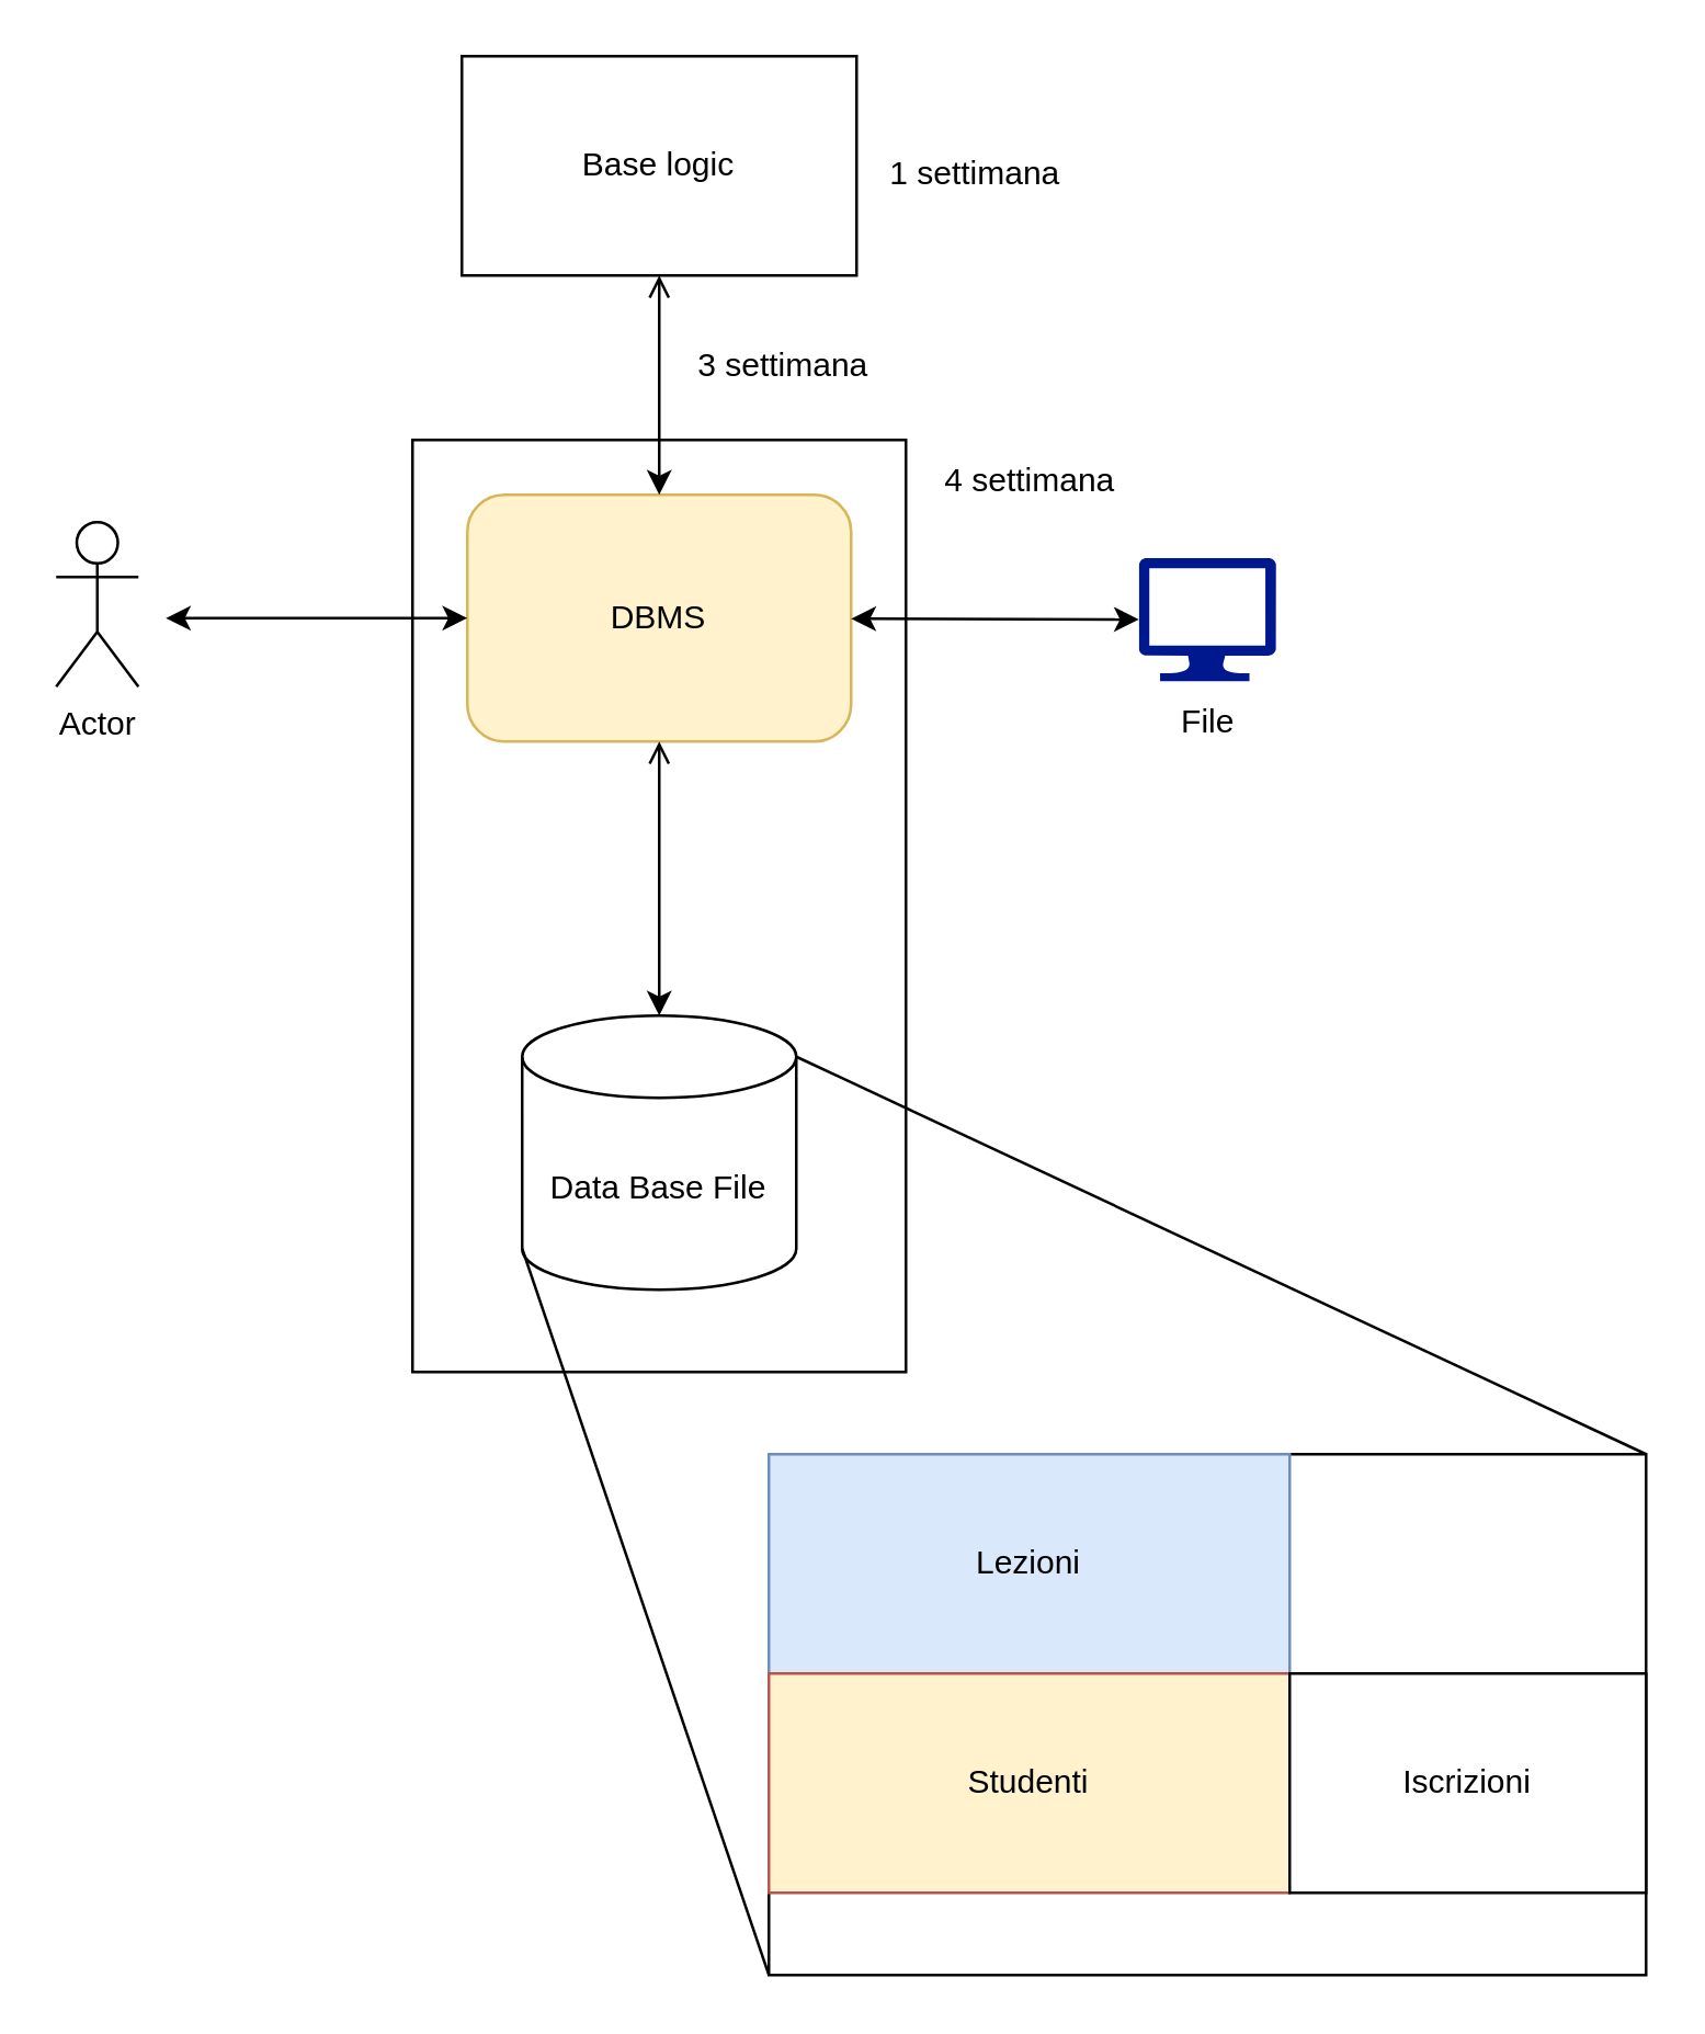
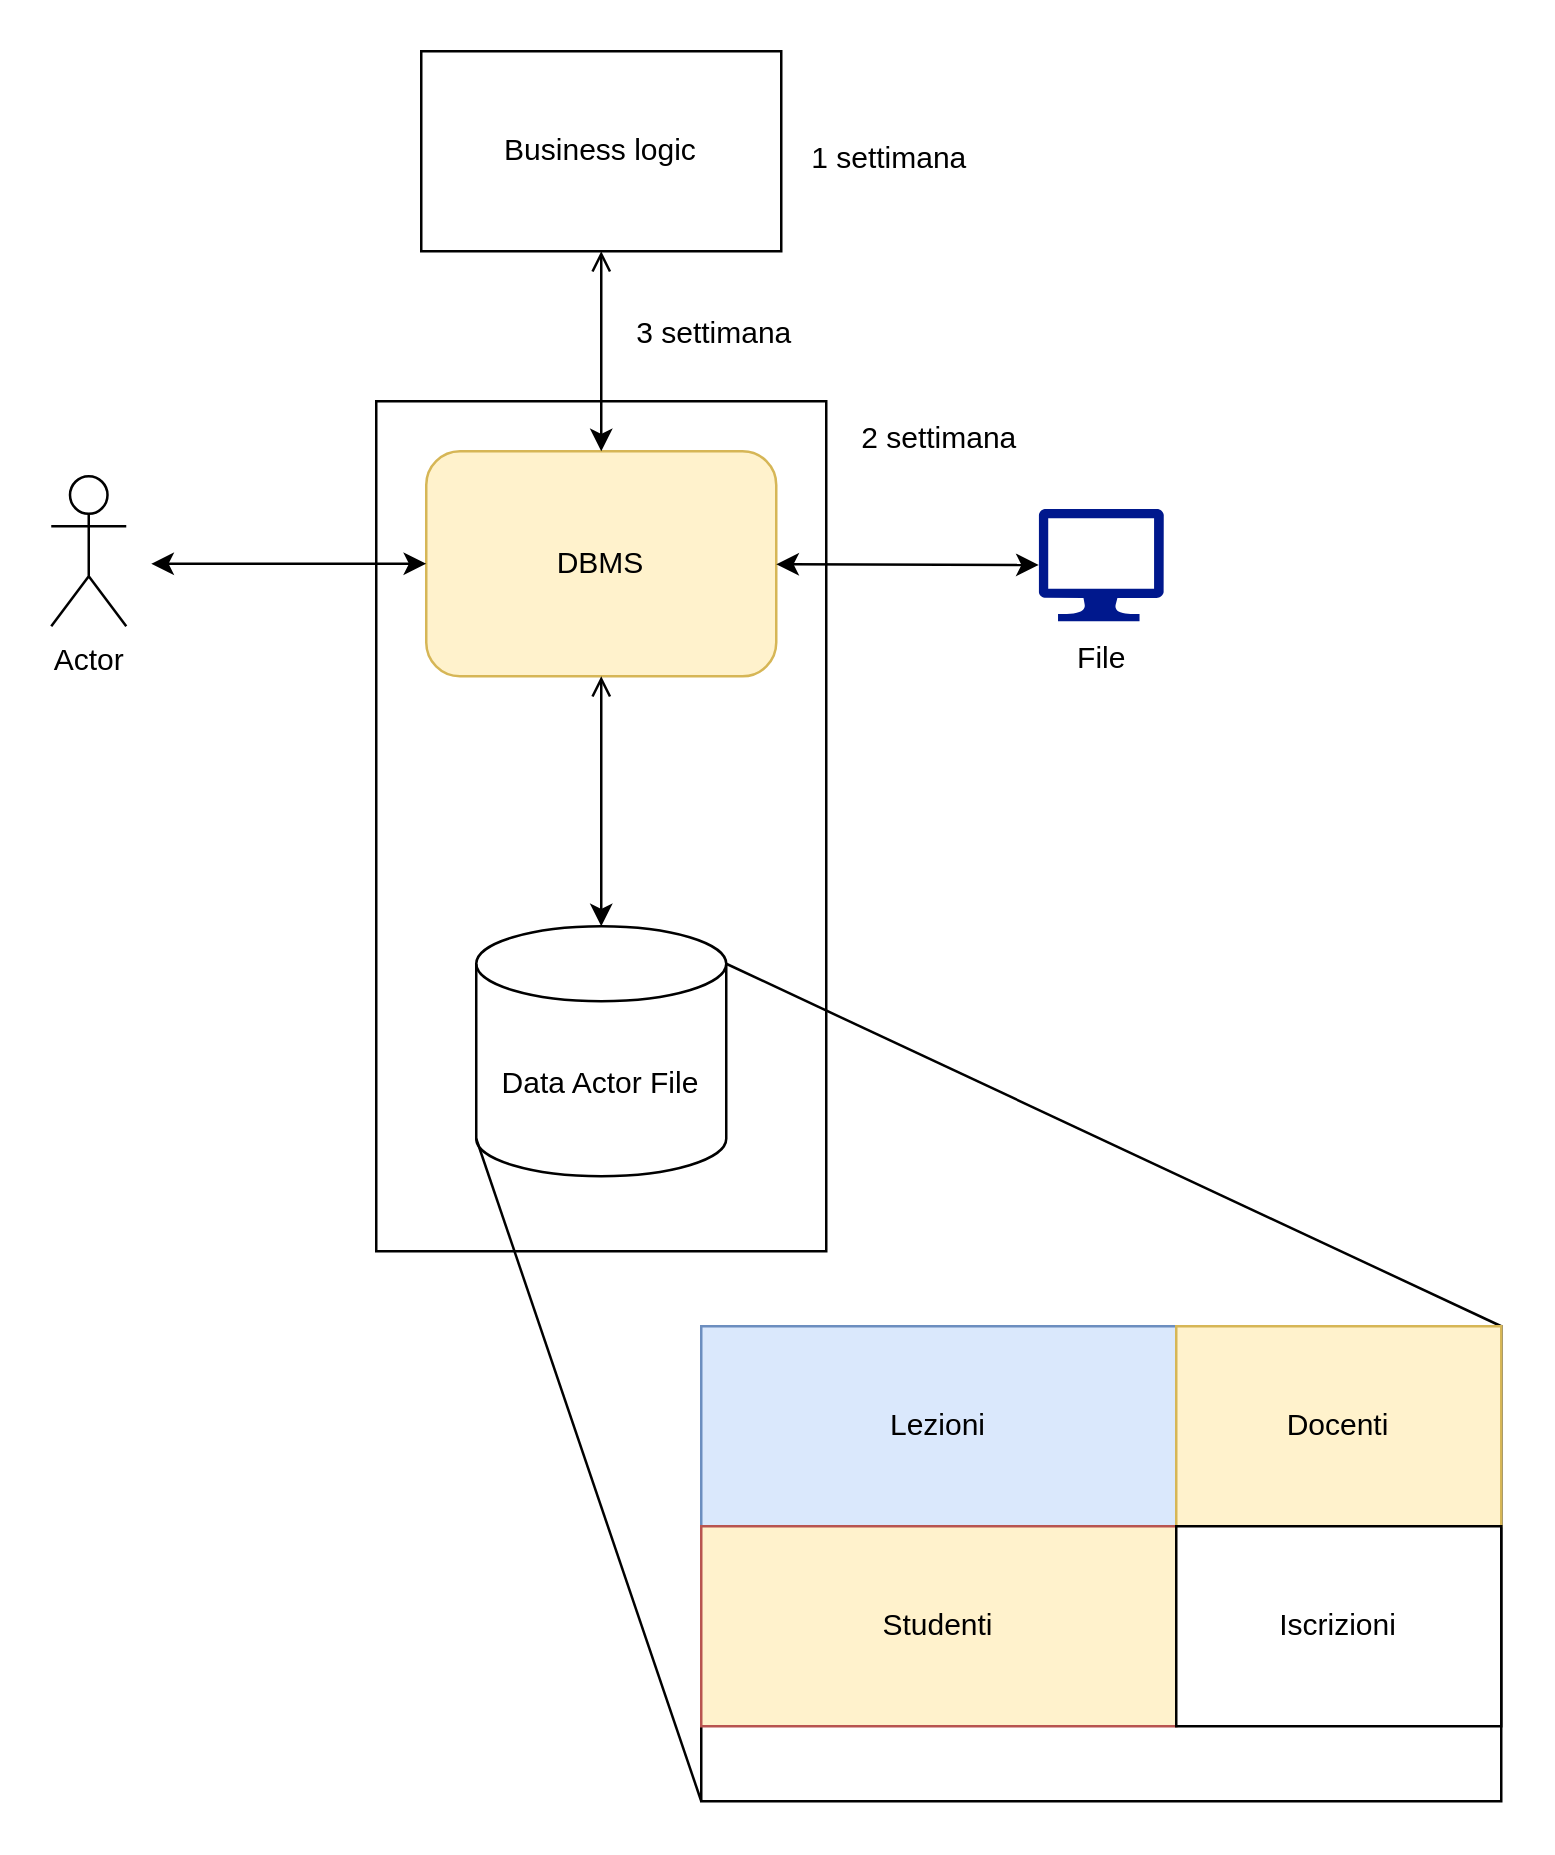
  <mxCell id="0" />
  <mxCell id="1" parent="0" />
  <mxCell id="2" value="" style="rounded=0;whiteSpace=wrap;html=1;" parent="1" vertex="1"><mxGeometry x="150" y="160" width="180" height="340" as="geometry" /></mxCell>
  <mxCell id="3" value="DBMS" style="rounded=1;whiteSpace=wrap;html=1;fillColor=#fff2cc;strokeColor=#d6b656;" parent="1" vertex="1"><mxGeometry x="170" y="180" width="140" height="90" as="geometry" /></mxCell>
- <mxCell id="4" value="Data Base File" style="shape=cylinder3;whiteSpace=wrap;html=1;boundedLbl=1;backgroundOutline=1;size=15;" parent="1" vertex="1"><mxGeometry x="190" y="370" width="100" height="100" as="geometry" /></mxCell>
+ <mxCell id="4" value="Data Actor File" style="shape=cylinder3;whiteSpace=wrap;html=1;boundedLbl=1;backgroundOutline=1;size=15;" parent="1" vertex="1"><mxGeometry x="190" y="370" width="100" height="100" as="geometry" /></mxCell>
  <mxCell id="5" value="" style="endArrow=classic;startArrow=classic;html=1;rounded=0;entryX=0;entryY=0.5;entryDx=0;entryDy=0;" parent="1" target="3" edge="1"><mxGeometry width="50" height="50" relative="1" as="geometry"><mxPoint x="60" y="225" as="sourcePoint" /><mxPoint x="420" y="430" as="targetPoint" /><Array as="points" /></mxGeometry></mxCell>
  <mxCell id="6" value="Actor" style="shape=umlActor;verticalLabelPosition=bottom;verticalAlign=top;html=1;outlineConnect=0;" parent="1" vertex="1"><mxGeometry x="20" y="190" width="30" height="60" as="geometry" /></mxCell>
  <mxCell id="7" value="" style="endArrow=open;startArrow=classic;html=1;rounded=0;entryX=0.5;entryY=1;entryDx=0;entryDy=0;exitX=0.5;exitY=0;exitDx=0;exitDy=0;exitPerimeter=0;" parent="1" source="4" target="3" edge="1"><mxGeometry width="50" height="50" relative="1" as="geometry"><mxPoint x="215" y="360" as="sourcePoint" /><mxPoint x="265" y="310" as="targetPoint" /></mxGeometry></mxCell>
  <mxCell id="8" value="" style="rounded=0;whiteSpace=wrap;html=1;" parent="1" vertex="1"><mxGeometry x="280" y="530" width="320" height="190" as="geometry" /></mxCell>
  <mxCell id="9" value="" style="endArrow=none;html=1;rounded=0;entryX=0;entryY=1;entryDx=0;entryDy=0;exitX=0;exitY=1;exitDx=0;exitDy=-15;exitPerimeter=0;" parent="1" source="4" target="8" edge="1"><mxGeometry width="50" height="50" relative="1" as="geometry"><mxPoint x="200" y="560" as="sourcePoint" /><mxPoint x="420" y="430" as="targetPoint" /></mxGeometry></mxCell>
  <mxCell id="10" value="" style="endArrow=none;html=1;rounded=0;exitX=1;exitY=0;exitDx=0;exitDy=15;exitPerimeter=0;entryX=1;entryY=0;entryDx=0;entryDy=0;" parent="1" source="4" target="8" edge="1"><mxGeometry width="50" height="50" relative="1" as="geometry"><mxPoint x="370" y="480" as="sourcePoint" /><mxPoint x="420" y="430" as="targetPoint" /></mxGeometry></mxCell>
  <mxCell id="11" value="Lezioni" style="rounded=0;whiteSpace=wrap;html=1;fillColor=#dae8fc;strokeColor=#6c8ebf;" parent="1" vertex="1"><mxGeometry x="280" y="530" width="190" height="80" as="geometry" /></mxCell>
+ <mxCell id="12" value="Docenti" style="rounded=0;whiteSpace=wrap;html=1;fillColor=#fff2cc;strokeColor=#d6b656;" parent="1" vertex="1"><mxGeometry x="470" y="530" width="130" height="80" as="geometry" /></mxCell>
  <mxCell id="13" value="Studenti" style="rounded=0;whiteSpace=wrap;html=1;fillColor=#fff2cc;strokeColor=#b85450;" parent="1" vertex="1"><mxGeometry x="280" y="610" width="190" height="80" as="geometry" /></mxCell>
  <mxCell id="14" value="Iscrizioni" style="rounded=0;whiteSpace=wrap;html=1;" parent="1" vertex="1"><mxGeometry x="470" y="610" width="130" height="80" as="geometry" /></mxCell>
  <mxCell id="15" style="edgeStyle=orthogonalEdgeStyle;rounded=0;orthogonalLoop=1;jettySize=auto;html=1;exitX=0.5;exitY=1;exitDx=0;exitDy=0;" parent="1" source="8" target="8" edge="1"><mxGeometry relative="1" as="geometry" /></mxCell>
  <mxCell id="16" value="" style="sketch=0;aspect=fixed;pointerEvents=1;shadow=0;dashed=0;html=1;strokeColor=none;labelPosition=center;verticalLabelPosition=bottom;verticalAlign=top;align=center;fillColor=#00188D;shape=mxgraph.azure.computer" parent="1" vertex="1"><mxGeometry x="415" y="203" width="50" height="45" as="geometry" /></mxCell>
  <mxCell id="17" value="File" style="text;html=1;align=center;verticalAlign=middle;resizable=0;points=[];autosize=1;strokeColor=none;fillColor=none;" parent="1" vertex="1"><mxGeometry x="420" y="248" width="40" height="30" as="geometry" /></mxCell>
  <mxCell id="18" value="" style="endArrow=classic;startArrow=classic;html=1;rounded=0;entryX=0;entryY=0.5;entryDx=0;entryDy=0;entryPerimeter=0;" parent="1" source="3" target="16" edge="1"><mxGeometry width="50" height="50" relative="1" as="geometry"><mxPoint x="370" y="510" as="sourcePoint" /><mxPoint x="420" y="460" as="targetPoint" /></mxGeometry></mxCell>
- <mxCell id="19" value="Base logic" style="rounded=0;whiteSpace=wrap;html=1;" parent="1" vertex="1"><mxGeometry x="168" y="20" width="144" height="80" as="geometry" /></mxCell>
+ <mxCell id="19" value="Business logic" style="rounded=0;whiteSpace=wrap;html=1;" parent="1" vertex="1"><mxGeometry x="168" y="20" width="144" height="80" as="geometry" /></mxCell>
  <mxCell id="20" value="" style="endArrow=open;startArrow=classic;html=1;rounded=0;entryX=0.5;entryY=1;entryDx=0;entryDy=0;exitX=0.5;exitY=0;exitDx=0;exitDy=0;" parent="1" source="3" target="19" edge="1"><mxGeometry width="50" height="50" relative="1" as="geometry"><mxPoint x="226" y="170" as="sourcePoint" /><mxPoint x="276" y="120" as="targetPoint" /></mxGeometry></mxCell>
  <mxCell id="21" value="1 settimana" style="text;html=1;align=center;verticalAlign=middle;resizable=0;points=[];autosize=1;strokeColor=none;fillColor=none;" parent="1" vertex="1"><mxGeometry x="310" y="48" width="90" height="30" as="geometry" /></mxCell>
- <mxCell id="22" value="4 settimana" style="text;html=1;align=center;verticalAlign=middle;resizable=0;points=[];autosize=1;strokeColor=none;fillColor=none;" parent="1" vertex="1"><mxGeometry x="330" y="160" width="90" height="30" as="geometry" /></mxCell>
+ <mxCell id="22" value="2 settimana" style="text;html=1;align=center;verticalAlign=middle;resizable=0;points=[];autosize=1;strokeColor=none;fillColor=none;" parent="1" vertex="1"><mxGeometry x="330" y="160" width="90" height="30" as="geometry" /></mxCell>
  <mxCell id="23" value="3 settimana" style="text;html=1;align=center;verticalAlign=middle;resizable=0;points=[];autosize=1;strokeColor=none;fillColor=none;" parent="1" vertex="1"><mxGeometry x="240" y="118" width="90" height="30" as="geometry" /></mxCell>
